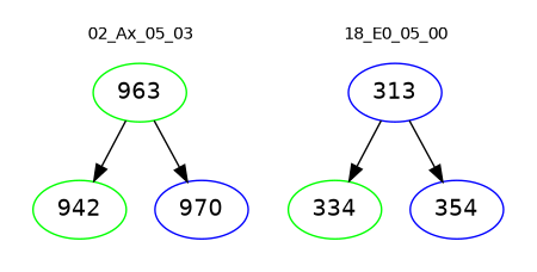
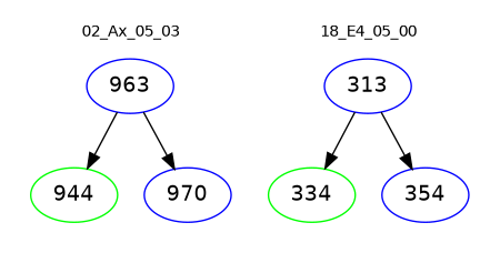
  digraph {
    fontname="DejaVu Sans"
    node [color=blue fontname="DejaVu Sans"]
    edge [color=black fontname="DejaVu Sans"]
-   n1 [color=green label=963]
-   n2 [color=green label=942]
+   n1 [label=963]
+   n2 [color=green label=944]
    n3 [label=970]
    n4 [label=313]
    n5 [color=green label=334]
    n6 [label=354]
    subgraph cluster_1 {
      color=white
      fontsize=10
      label="02_Ax_05_03"
      n1
      n2
      n3
    }
    subgraph cluster_2 {
      color=white
      fontsize=10
-     label="18_E0_05_00"
+     label="18_E4_05_00"
      n4
      n5
      n6
    }
    n1 -> n2
    n1 -> n3
    n4 -> n5
    n4 -> n6
  }
